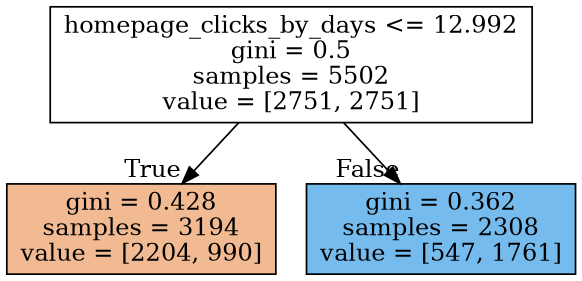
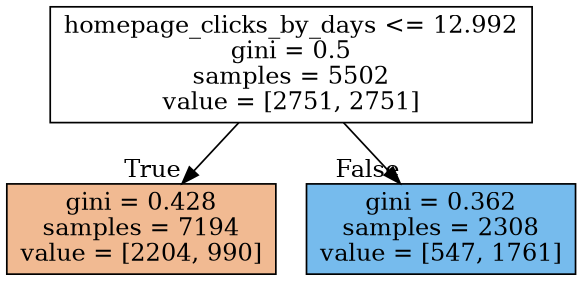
  digraph {
    node [color=black shape=box style=filled]
    edge [labeldistance=2.5]
    n1 [fillcolor="#e5813900" label="homepage_clicks_by_days <= 12.992\ngini = 0.5\nsamples = 5502\nvalue = [2751, 2751]"]
-   n2 [fillcolor="#e581398c" label="gini = 0.428\nsamples = 3194\nvalue = [2204, 990]"]
+   n2 [fillcolor="#e581398c" label="gini = 0.428\nsamples = 7194\nvalue = [2204, 990]"]
    n3 [fillcolor="#399de5b0" label="gini = 0.362\nsamples = 2308\nvalue = [547, 1761]"]
    n1 -> n2 [headlabel=True labelangle=45]
    n1 -> n3 [headlabel=False labelangle=-45]
  }
